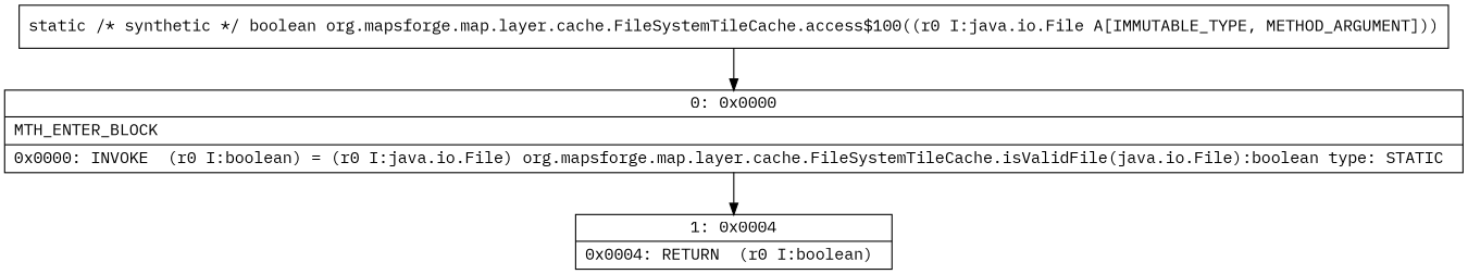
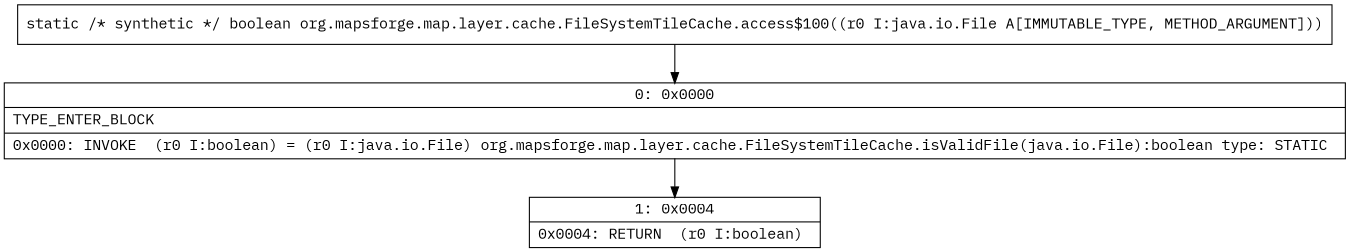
  digraph {
    fontname="IBM Plex Mono"
    node [shape=record fontname="IBM Plex Mono"]
    edge [fontname="IBM Plex Mono"]
-   n1 [label="{0\:\ 0x0000|MTH_ENTER_BLOCK\l|0x0000: INVOKE  (r0 I:boolean) = (r0 I:java.io.File) org.mapsforge.map.layer.cache.FileSystemTileCache.isValidFile(java.io.File):boolean type: STATIC \l}"]
+   n1 [label="{0\:\ 0x0000|TYPE_ENTER_BLOCK\l|0x0000: INVOKE  (r0 I:boolean) = (r0 I:java.io.File) org.mapsforge.map.layer.cache.FileSystemTileCache.isValidFile(java.io.File):boolean type: STATIC \l}"]
    n2 [label="{1\:\ 0x0004|0x0004: RETURN  (r0 I:boolean) \l}"]
    n3 [label="{static \/* synthetic *\/ boolean org.mapsforge.map.layer.cache.FileSystemTileCache.access$100((r0 I:java.io.File A[IMMUTABLE_TYPE, METHOD_ARGUMENT])) }"]
    n1 -> n2
    n3 -> n1
  }
